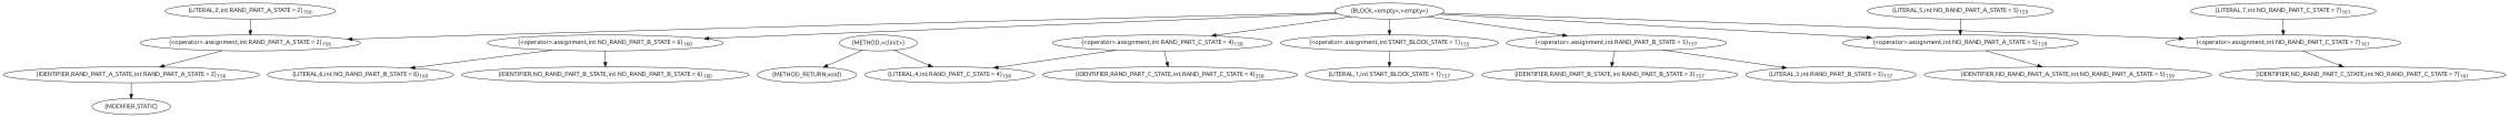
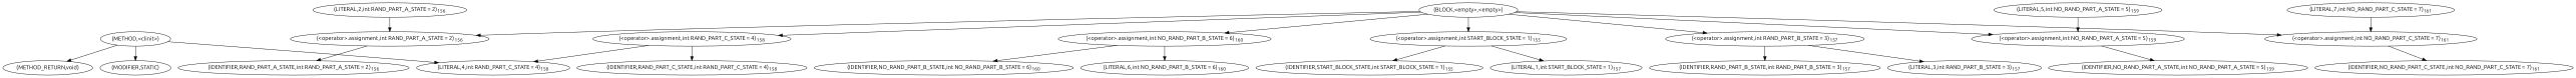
  digraph {
    fontname=Ubuntu
    node [fontname=Ubuntu]
    edge [fontname=Ubuntu]
    n1 [label=<(METHOD,&lt;clinit&gt;)>]
    n2 [label=<(MODIFIER,STATIC)>]
    n3 [label=<(METHOD_RETURN,void)>]
    n4 [label=<(LITERAL,4,int RAND_PART_C_STATE = 4)<SUB>158</SUB>>]
    n5 [label=<(BLOCK,&lt;empty&gt;,&lt;empty&gt;)>]
    n6 [label=<(&lt;operator&gt;.assignment,int START_BLOCK_STATE = 1)<SUB>155</SUB>>]
    n7 [label=<(&lt;operator&gt;.assignment,int RAND_PART_A_STATE = 2)<SUB>156</SUB>>]
    n8 [label=<(&lt;operator&gt;.assignment,int RAND_PART_B_STATE = 3)<SUB>157</SUB>>]
    n9 [label=<(&lt;operator&gt;.assignment,int RAND_PART_C_STATE = 4)<SUB>158</SUB>>]
    n10 [label=<(&lt;operator&gt;.assignment,int NO_RAND_PART_A_STATE = 5)<SUB>159</SUB>>]
    n11 [label=<(&lt;operator&gt;.assignment,int NO_RAND_PART_B_STATE = 6)<SUB>160</SUB>>]
    n12 [label=<(&lt;operator&gt;.assignment,int NO_RAND_PART_C_STATE = 7)<SUB>161</SUB>>]
+   n13 [label=<(IDENTIFIER,START_BLOCK_STATE,int START_BLOCK_STATE = 1)<SUB>155</SUB>>]
    n14 [label=<(LITERAL,1,int START_BLOCK_STATE = 1)<SUB>157</SUB>>]
    n15 [label=<(IDENTIFIER,RAND_PART_A_STATE,int RAND_PART_A_STATE = 2)<SUB>156</SUB>>]
    n16 [label=<(IDENTIFIER,RAND_PART_B_STATE,int RAND_PART_B_STATE = 3)<SUB>157</SUB>>]
    n17 [label=<(LITERAL,3,int RAND_PART_B_STATE = 3)<SUB>157</SUB>>]
-   n18 [label=<(IDENTIFIER,RAND_PART_C_STATE,int RAND_PART_C_STATE = 4)<SUB>358</SUB>>]
+   n18 [label=<(IDENTIFIER,RAND_PART_C_STATE,int RAND_PART_C_STATE = 4)<SUB>158</SUB>>]
    n19 [label=<(IDENTIFIER,NO_RAND_PART_A_STATE,int NO_RAND_PART_A_STATE = 5)<SUB>159</SUB>>]
    n20 [label=<(IDENTIFIER,NO_RAND_PART_B_STATE,int NO_RAND_PART_B_STATE = 6)<SUB>160</SUB>>]
    n21 [label=<(LITERAL,6,int NO_RAND_PART_B_STATE = 6)<SUB>160</SUB>>]
    n22 [label=<(IDENTIFIER,NO_RAND_PART_C_STATE,int NO_RAND_PART_C_STATE = 7)<SUB>161</SUB>>]
    n23 [label=<(LITERAL,2,int RAND_PART_A_STATE = 2)<SUB>156</SUB>>]
    n24 [label=<(LITERAL,5,int NO_RAND_PART_A_STATE = 5)<SUB>159</SUB>>]
    n25 [label=<(LITERAL,7,int NO_RAND_PART_C_STATE = 7)<SUB>161</SUB>>]
-   n15 -> n2
+   n1 -> n2
    n1 -> n3
    n1 -> n4
    n5 -> n6
    n5 -> n7
    n5 -> n8
    n5 -> n9
    n5 -> n10
    n5 -> n11
    n5 -> n12
+   n6 -> n13
    n6 -> n14
    n7 -> n15
    n8 -> n16
    n8 -> n17
    n9 -> n4
    n9 -> n18
    n10 -> n19
    n11 -> n20
    n11 -> n21
    n12 -> n22
    n23 -> n7
    n24 -> n10
    n25 -> n12
  }
